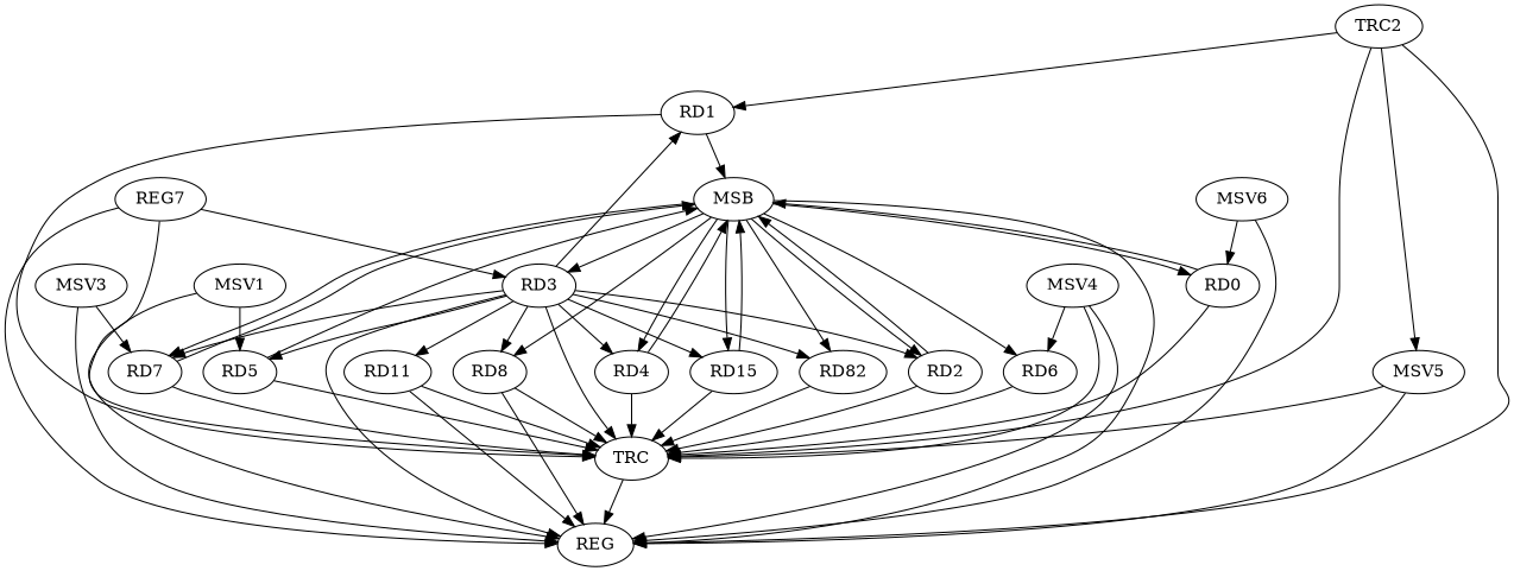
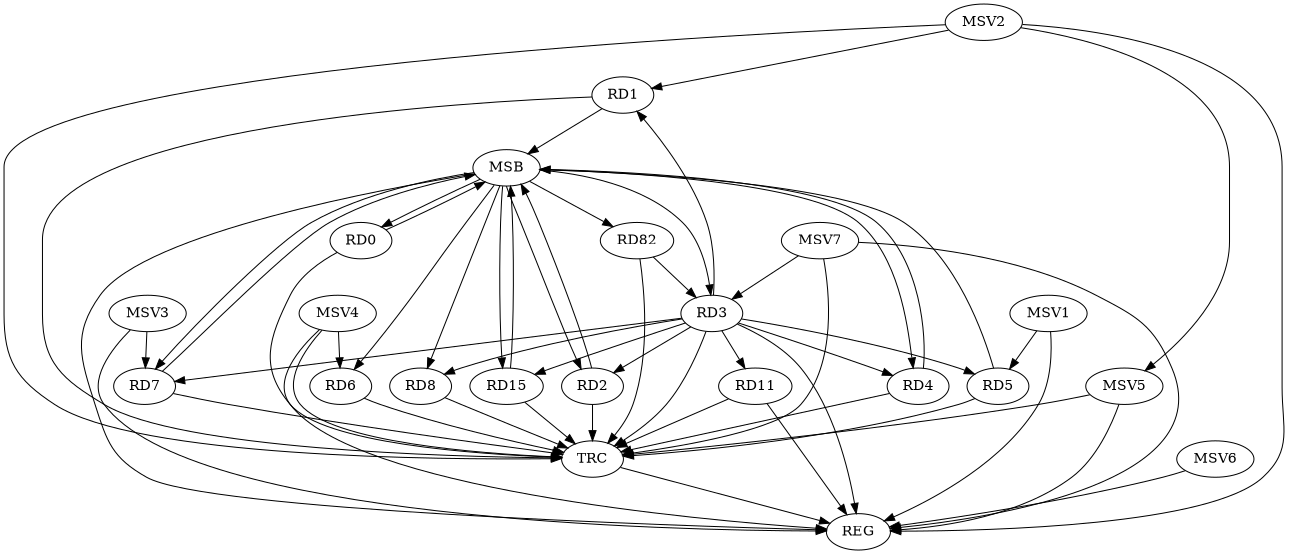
  strict digraph {
    n1 [label=RD1]
    n2 [label=MSB]
    n3 [label=TRC]
    n4 [label=RD2]
    n5 [label=RD3]
    n6 [label=RD4]
    n7 [label=RD7]
    n8 [label=RD8]
    n9 [label=RD15]
    n10 [label=RD82]
    n11 [label=REG]
    n12 [label=RD6]
    n13 [label=RD0]
    n14 [label=RD5]
    n15 [label=RD11]
    n16 [label=MSV1]
-   n17 [label=TRC2]
+   n17 [label=MSV2]
    n18 [label=MSV5]
    n19 [label=MSV3]
    n20 [label=MSV4]
    n21 [label=MSV6]
-   n22 [label=REG7]
+   n22 [label=MSV7]
    n1 -> n2
    n1 -> n3
    n2 -> n4
    n2 -> n5
    n2 -> n6
    n2 -> n7
    n2 -> n8
    n2 -> n9
    n2 -> n10
    n2 -> n11
    n2 -> n12
    n2 -> n13
    n3 -> n11
    n4 -> n2
    n4 -> n3
    n5 -> n1
    n5 -> n3
    n5 -> n4
    n5 -> n6
    n5 -> n7
    n5 -> n8
    n5 -> n9
-   n5 -> n10
+   n10 -> n5
    n5 -> n11
    n5 -> n14
    n5 -> n15
    n6 -> n2
    n6 -> n3
    n7 -> n2
    n7 -> n3
    n8 -> n3
-   n8 -> n11
    n9 -> n2
    n9 -> n3
    n10 -> n3
    n12 -> n3
    n13 -> n2
    n13 -> n3
    n14 -> n2
    n14 -> n3
    n15 -> n3
    n15 -> n11
    n16 -> n11
    n16 -> n14
    n17 -> n1
    n17 -> n3
    n17 -> n11
    n17 -> n18
    n18 -> n3
    n18 -> n11
    n19 -> n7
    n19 -> n11
    n20 -> n3
    n20 -> n11
    n20 -> n12
    n21 -> n11
-   n21 -> n13
    n22 -> n3
    n22 -> n5
    n22 -> n11
  }
